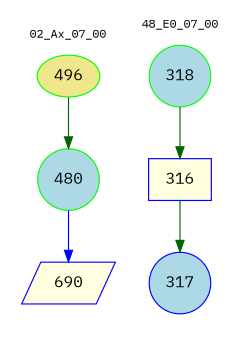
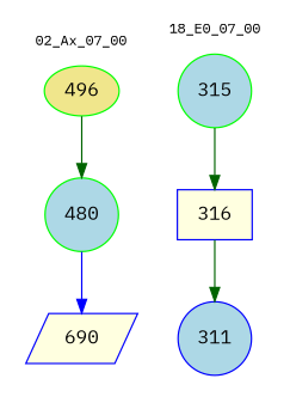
  digraph {
    fontname="IBM Plex Mono"
    node [color=green fillcolor=lightblue fontname="IBM Plex Mono" shape=circle style=filled]
    edge [color=darkgreen fontname="IBM Plex Mono"]
    n1 [fillcolor=khaki label=496 shape=ellipse]
    n2 [label=480]
    n3 [color=blue fillcolor=lightyellow label=690 shape=parallelogram]
-   n4 [label=318]
+   n4 [label=315]
    n5 [color=blue fillcolor=lightyellow label=316 shape=box]
-   n6 [color=blue label=317]
+   n6 [color=blue label=311]
    subgraph cluster_1 {
      color=white
      fontsize=10
      label="02_Ax_07_00"
      n1
      n2
      n3
    }
    subgraph cluster_2 {
      color=white
      fontsize=10
-     label="48_E0_07_00"
+     label="18_E0_07_00"
      n4
      n5
      n6
    }
    n1 -> n2
    n2 -> n3 [color=blue]
    n4 -> n5
    n5 -> n6
  }
